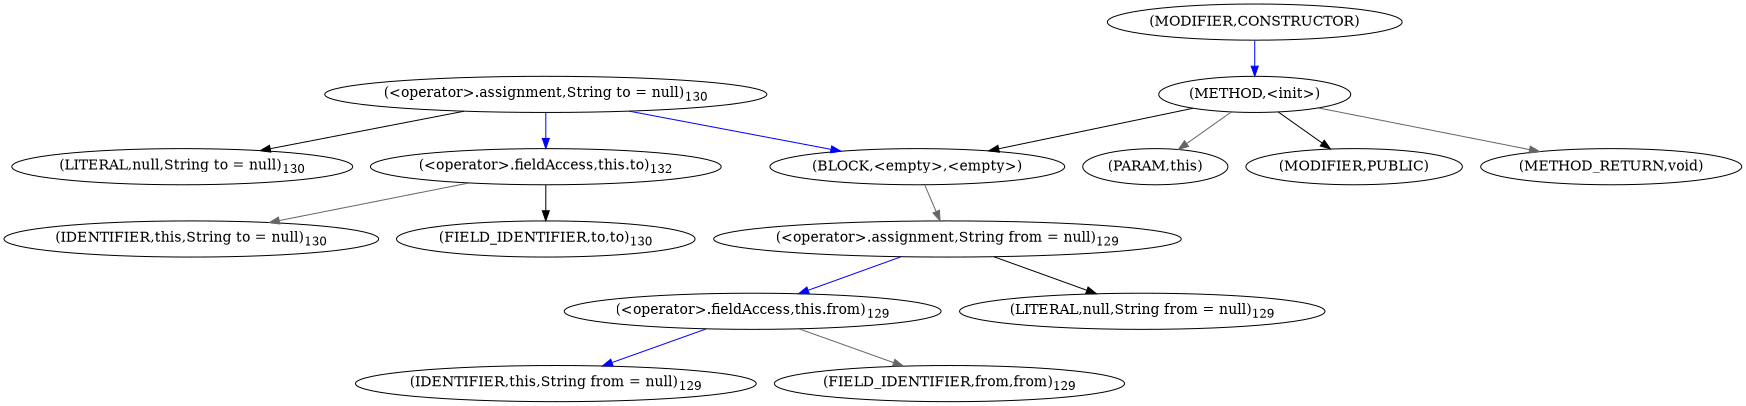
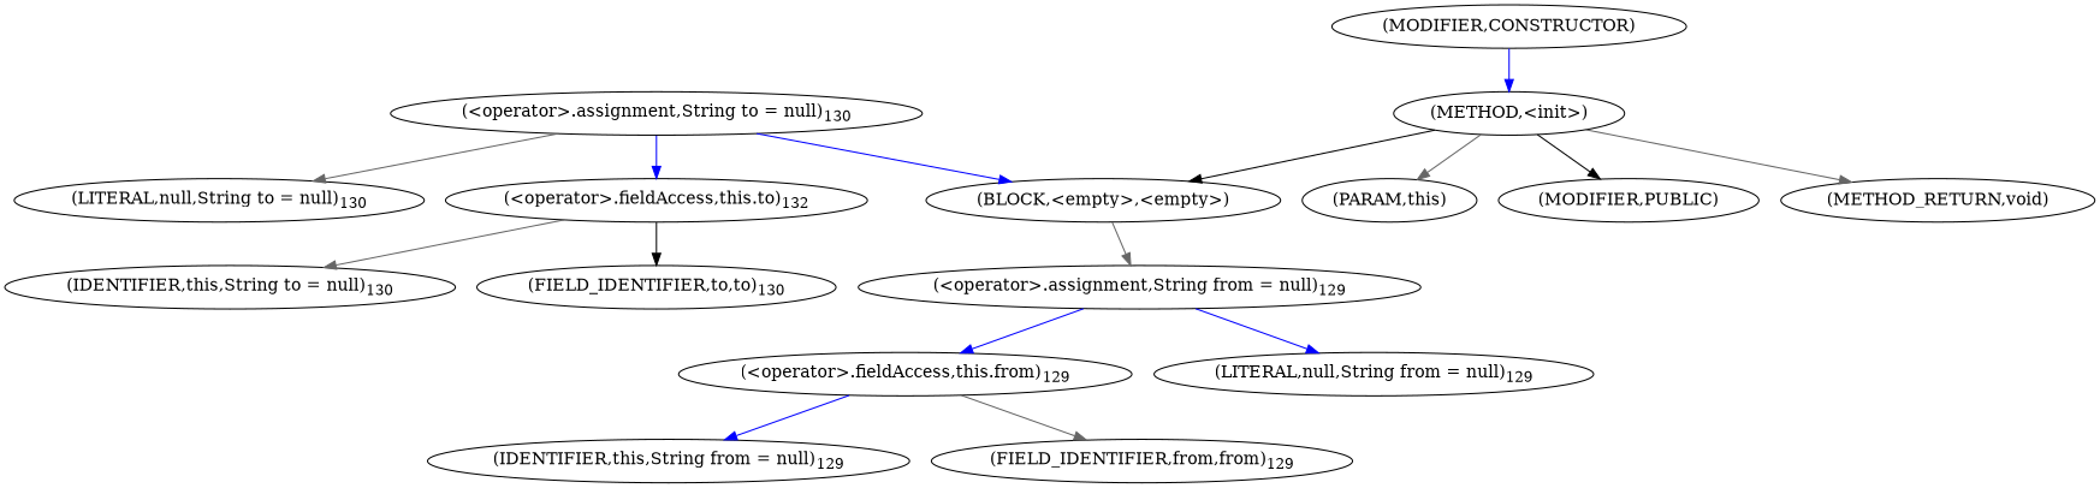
  digraph {
    edge [color=gray40]
    n1 [label=<(METHOD,&lt;init&gt;)>]
    n2 [label=<(PARAM,this)>]
    n3 [label=<(BLOCK,&lt;empty&gt;,&lt;empty&gt;)>]
    n4 [label=<(MODIFIER,PUBLIC)>]
    n5 [label=<(METHOD_RETURN,void)>]
    n6 [label=<(&lt;operator&gt;.assignment,String from = null)<SUB>129</SUB>>]
    n7 [label=<(MODIFIER,CONSTRUCTOR)>]
    n8 [label=<(&lt;operator&gt;.fieldAccess,this.from)<SUB>129</SUB>>]
    n9 [label=<(LITERAL,null,String from = null)<SUB>129</SUB>>]
    n10 [label=<(&lt;operator&gt;.assignment,String to = null)<SUB>130</SUB>>]
    n11 [label=<(&lt;operator&gt;.fieldAccess,this.to)<SUB>132</SUB>>]
    n12 [label=<(LITERAL,null,String to = null)<SUB>130</SUB>>]
    n13 [label=<(IDENTIFIER,this,String from = null)<SUB>129</SUB>>]
    n14 [label=<(FIELD_IDENTIFIER,from,from)<SUB>129</SUB>>]
    n15 [label=<(IDENTIFIER,this,String to = null)<SUB>130</SUB>>]
    n16 [label=<(FIELD_IDENTIFIER,to,to)<SUB>130</SUB>>]
    n1 -> n2
    n1 -> n3 [color=black]
    n1 -> n4 [color=black]
    n1 -> n5
    n3 -> n6
    n6 -> n8 [color=blue]
-   n6 -> n9 [color=black]
+   n6 -> n9 [color=blue]
    n7 -> n1 [color=blue]
    n8 -> n13 [color=blue]
    n8 -> n14
    n10 -> n3 [color=blue]
    n10 -> n11 [color=blue]
-   n10 -> n12 [color=black]
+   n10 -> n12
    n11 -> n15
    n11 -> n16 [color=black]
  }
